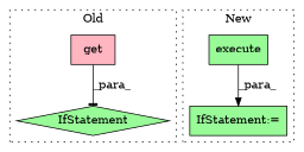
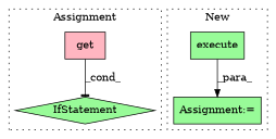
  digraph {
    node [a=32 fillcolor=palegreen shape=box style=filled]
    n1 [fillcolor=lightpink l="4,1" label=get s="7389,7400"]
    n2 [a=25 l="4,2" label=IfStatement s="7407,7415" shape=diamond]
    n3 [l="8,1" label=execute s="6781,6796"]
-   n4 [a=7 l=1 label="IfStatement:=" s=6682]
+   n4 [a=7 l=1 label="Assignment:=" s=6682]
    subgraph cluster_1 {
-     label=Old
+     label=Assignment
      style=dotted
      n1
      n2
    }
    subgraph cluster_2 {
      label=New
      style=dotted
      n3
      n4
    }
-   n1 -> n2 [arrowhead=tee label=_para_]
+   n1 -> n2 [arrowhead=tee label=_cond_]
    n3 -> n4 [arrowhead=normal label=_para_]
  }
